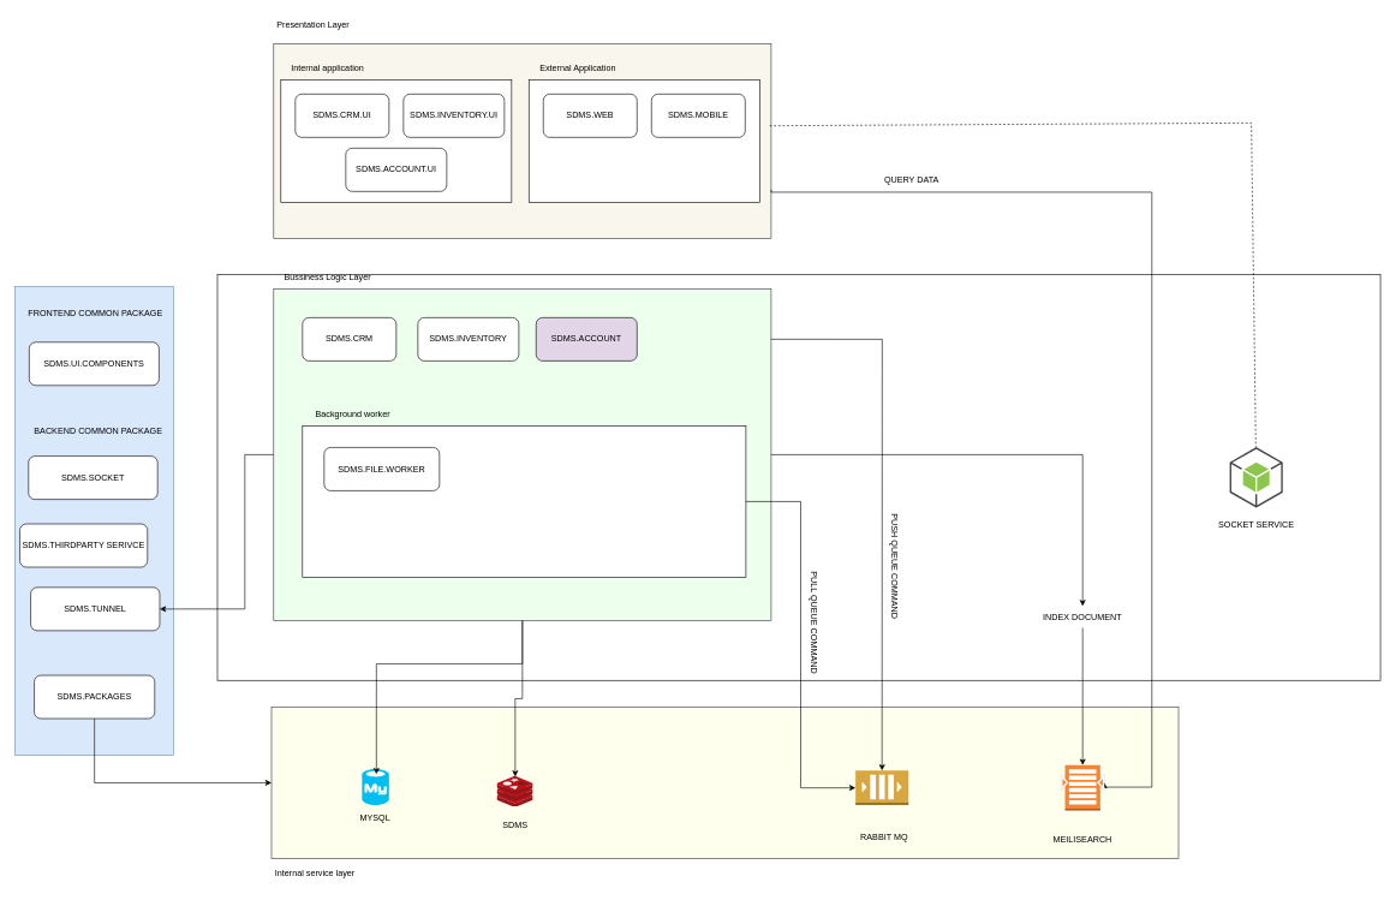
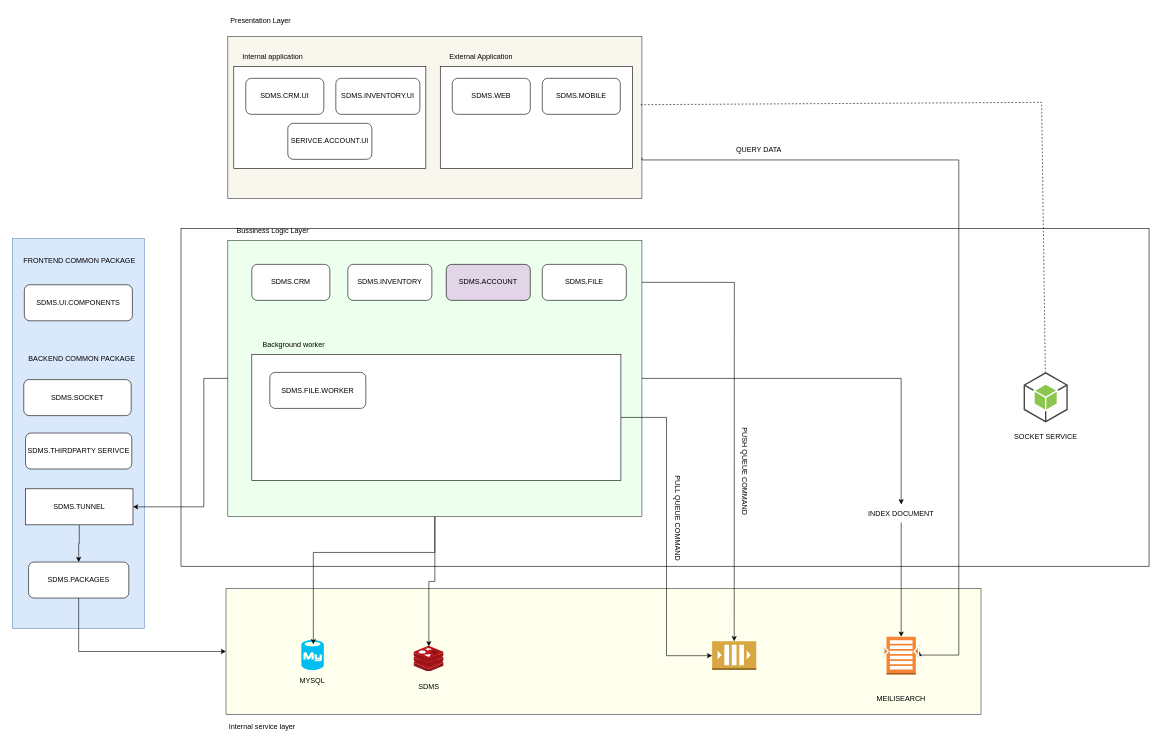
  <mxCell id="0" />
  <mxCell id="1" parent="0" />
  <mxCell id="2" value="" style="rounded=0;whiteSpace=wrap;html=1;" vertex="1" parent="1"><mxGeometry x="301" y="380" width="1613" height="563" as="geometry" /></mxCell>
  <mxCell id="3" value="" style="rounded=0;whiteSpace=wrap;html=1;fillColor=#FEFFED;strokeColor=#36393d;" parent="1" vertex="1"><mxGeometry x="376" y="980" width="1258" height="210" as="geometry" /></mxCell>
  <mxCell id="4" value="" style="rounded=0;whiteSpace=wrap;html=1;fillColor=#f9f7ed;strokeColor=#36393d;" parent="1" vertex="1"><mxGeometry x="379" y="60" width="690" height="270" as="geometry" /></mxCell>
  <mxCell id="5" style="edgeStyle=orthogonalEdgeStyle;rounded=0;orthogonalLoop=1;jettySize=auto;html=1;" parent="1" source="6" target="40" edge="1"><mxGeometry relative="1" as="geometry" /></mxCell>
  <mxCell id="6" value="" style="rounded=0;whiteSpace=wrap;html=1;fillColor=#EDFFED;strokeColor=#36393d;" parent="1" vertex="1"><mxGeometry x="379" y="400" width="690" height="460" as="geometry" /></mxCell>
  <mxCell id="7" value="Presentation Layer" style="text;html=1;strokeColor=none;fillColor=none;align=center;verticalAlign=middle;whiteSpace=wrap;rounded=0;" parent="1" vertex="1"><mxGeometry x="369" y="20" width="130" height="30" as="geometry" /></mxCell>
  <mxCell id="8" value="" style="rounded=0;whiteSpace=wrap;html=1;" parent="1" vertex="1"><mxGeometry x="389" y="110" width="320" height="170" as="geometry" /></mxCell>
  <mxCell id="9" value="SDMS.CRM.UI" style="rounded=1;whiteSpace=wrap;html=1;" parent="1" vertex="1"><mxGeometry x="409" y="130" width="130" height="60" as="geometry" /></mxCell>
  <mxCell id="10" value="SDMS.INVENTORY.UI" style="rounded=1;whiteSpace=wrap;html=1;" parent="1" vertex="1"><mxGeometry x="559" y="130" width="140" height="60" as="geometry" /></mxCell>
  <mxCell id="11" value="" style="rounded=0;whiteSpace=wrap;html=1;" parent="1" vertex="1"><mxGeometry x="733" y="110" width="320" height="170" as="geometry" /></mxCell>
  <mxCell id="12" value="SDMS.WEB" style="rounded=1;whiteSpace=wrap;html=1;" parent="1" vertex="1"><mxGeometry x="753" y="130" width="130" height="60" as="geometry" /></mxCell>
  <mxCell id="13" value="SDMS.MOBILE" style="rounded=1;whiteSpace=wrap;html=1;" parent="1" vertex="1"><mxGeometry x="903" y="130" width="130" height="60" as="geometry" /></mxCell>
  <mxCell id="14" value="Internal application" style="text;html=1;strokeColor=none;fillColor=none;align=center;verticalAlign=middle;whiteSpace=wrap;rounded=0;" parent="1" vertex="1"><mxGeometry x="389" y="80" width="130" height="30" as="geometry" /></mxCell>
  <mxCell id="15" value="External Application" style="text;html=1;strokeColor=none;fillColor=none;align=center;verticalAlign=middle;whiteSpace=wrap;rounded=0;" parent="1" vertex="1"><mxGeometry x="733" y="80" width="136" height="30" as="geometry" /></mxCell>
- <mxCell id="16" value="SDMS.ACCOUNT.UI" style="rounded=1;whiteSpace=wrap;html=1;" parent="1" vertex="1"><mxGeometry x="479" y="205" width="140" height="60" as="geometry" /></mxCell>
+ <mxCell id="16" value="SERIVCE.ACCOUNT.UI" style="rounded=1;whiteSpace=wrap;html=1;" parent="1" vertex="1"><mxGeometry x="479" y="205" width="140" height="60" as="geometry" /></mxCell>
  <mxCell id="17" value="Bussiness Logic Layer" style="text;html=1;strokeColor=none;fillColor=none;align=center;verticalAlign=middle;whiteSpace=wrap;rounded=0;" parent="1" vertex="1"><mxGeometry x="379" y="370" width="150" height="30" as="geometry" /></mxCell>
  <mxCell id="18" value="SDMS.CRM" style="rounded=1;whiteSpace=wrap;html=1;" parent="1" vertex="1"><mxGeometry x="419" y="440" width="130" height="60" as="geometry" /></mxCell>
  <mxCell id="19" value="SDMS.INVENTORY" style="rounded=1;whiteSpace=wrap;html=1;" parent="1" vertex="1"><mxGeometry x="579" y="440" width="140" height="60" as="geometry" /></mxCell>
  <mxCell id="20" value="SDMS.ACCOUNT" style="rounded=1;whiteSpace=wrap;html=1;fillColor=#e1d5e7;" parent="1" vertex="1"><mxGeometry x="743" y="440" width="140" height="60" as="geometry" /></mxCell>
+ <mxCell id="21" value="SDMS.FILE" style="rounded=1;whiteSpace=wrap;html=1;" parent="1" vertex="1"><mxGeometry x="903" y="440" width="140" height="60" as="geometry" /></mxCell>
  <mxCell id="22" value="" style="rounded=0;whiteSpace=wrap;html=1;" parent="1" vertex="1"><mxGeometry x="419" y="590" width="615" height="210" as="geometry" /></mxCell>
  <mxCell id="23" value="Background worker" style="text;html=1;strokeColor=none;fillColor=none;align=center;verticalAlign=middle;whiteSpace=wrap;rounded=0;" parent="1" vertex="1"><mxGeometry x="419" y="560" width="140" height="30" as="geometry" /></mxCell>
  <mxCell id="24" value="SDMS.FILE.WORKER" style="rounded=1;whiteSpace=wrap;html=1;" parent="1" vertex="1"><mxGeometry x="449" y="620" width="160" height="60" as="geometry" /></mxCell>
  <mxCell id="25" value="" style="rounded=0;whiteSpace=wrap;html=1;fillColor=#dae8fc;strokeColor=#6c8ebf;" parent="1" vertex="1"><mxGeometry x="20" y="397" width="220" height="650" as="geometry" /></mxCell>
  <mxCell id="26" value="SDMS.SOCKET" style="rounded=1;whiteSpace=wrap;html=1;" parent="1" vertex="1"><mxGeometry x="39" y="632" width="179" height="60" as="geometry" /></mxCell>
- <mxCell id="27" value="SDMS.THIRDPARTY SERIVCE" style="rounded=1;whiteSpace=wrap;html=1;" parent="1" vertex="1"><mxGeometry x="27" y="726" width="177" height="60" as="geometry" /></mxCell>
+ <mxCell id="27" value="SDMS.THIRDPARTY SERIVCE" style="rounded=1;whiteSpace=wrap;html=1;" parent="1" vertex="1"><mxGeometry x="42" y="721" width="177" height="60" as="geometry" /></mxCell>
  <mxCell id="28" value="SDMS.UI.COMPONENTS" style="rounded=1;whiteSpace=wrap;html=1;" parent="1" vertex="1"><mxGeometry x="40" y="474" width="180" height="60" as="geometry" /></mxCell>
  <mxCell id="29" style="edgeStyle=orthogonalEdgeStyle;rounded=0;orthogonalLoop=1;jettySize=auto;html=1;" edge="1" parent="1" source="30" target="3"><mxGeometry relative="1" as="geometry"><Array as="points"><mxPoint x="131" y="1085" /></Array></mxGeometry></mxCell>
  <mxCell id="30" value="SDMS.PACKAGES" style="rounded=1;whiteSpace=wrap;html=1;" parent="1" vertex="1"><mxGeometry x="47" y="936" width="167" height="60" as="geometry" /></mxCell>
  <mxCell id="31" value="" style="outlineConnect=0;dashed=0;verticalLabelPosition=bottom;verticalAlign=top;align=center;html=1;shape=mxgraph.aws3.queue;fillColor=#D9A741;gradientColor=none;" parent="1" vertex="1"><mxGeometry x="1186" y="1068" width="73.5" height="48" as="geometry" /></mxCell>
  <mxCell id="32" value="" style="endArrow=classic;html=1;rounded=0;exitX=1;exitY=0.152;exitDx=0;exitDy=0;exitPerimeter=0;entryX=0.5;entryY=0;entryDx=0;entryDy=0;entryPerimeter=0;" parent="1" source="6" target="31" edge="1"><mxGeometry width="50" height="50" relative="1" as="geometry"><mxPoint x="1119" y="700" as="sourcePoint" /><mxPoint x="1169" y="650" as="targetPoint" /><Array as="points"><mxPoint x="1223" y="470" /></Array></mxGeometry></mxCell>
  <mxCell id="33" style="edgeStyle=orthogonalEdgeStyle;rounded=0;orthogonalLoop=1;jettySize=auto;html=1;entryX=0;entryY=0.5;entryDx=0;entryDy=0;entryPerimeter=0;" parent="1" source="22" target="31" edge="1"><mxGeometry relative="1" as="geometry" /></mxCell>
  <mxCell id="34" value="PULL QUEUE COMMAND" style="text;html=1;strokeColor=none;fillColor=none;align=center;verticalAlign=middle;whiteSpace=wrap;rounded=0;rotation=90;" parent="1" vertex="1"><mxGeometry x="1033" y="848" width="190" height="30" as="geometry" /></mxCell>
  <mxCell id="35" value="PUSH QUEUE COMMAND" style="text;html=1;strokeColor=none;fillColor=none;align=center;verticalAlign=middle;whiteSpace=wrap;rounded=0;rotation=90;" parent="1" vertex="1"><mxGeometry x="1146" y="770" width="190" height="30" as="geometry" /></mxCell>
  <mxCell id="36" value="" style="outlineConnect=0;dashed=0;verticalLabelPosition=bottom;verticalAlign=top;align=center;html=1;shape=mxgraph.aws3.android;fillColor=#8CC64F;gradientColor=none;" parent="1" vertex="1"><mxGeometry x="1705" y="619.5" width="73.5" height="84" as="geometry" /></mxCell>
  <mxCell id="37" value="" style="endArrow=none;dashed=1;html=1;rounded=0;exitX=0.997;exitY=0.422;exitDx=0;exitDy=0;exitPerimeter=0;" parent="1" source="4" target="36" edge="1"><mxGeometry width="50" height="50" relative="1" as="geometry"><mxPoint x="1119" y="220" as="sourcePoint" /><mxPoint x="1169" y="170" as="targetPoint" /><Array as="points"><mxPoint x="1735" y="170" /></Array></mxGeometry></mxCell>
  <mxCell id="38" value="SOCKET SERVICE" style="text;html=1;strokeColor=none;fillColor=none;align=center;verticalAlign=middle;whiteSpace=wrap;rounded=0;" parent="1" vertex="1"><mxGeometry x="1646.75" y="713" width="190" height="30" as="geometry" /></mxCell>
  <mxCell id="39" value="" style="verticalLabelPosition=bottom;html=1;verticalAlign=top;align=center;strokeColor=none;fillColor=#00BEF2;shape=mxgraph.azure.mysql_database;" parent="1" vertex="1"><mxGeometry x="501.5" y="1066" width="37.5" height="50" as="geometry" /></mxCell>
  <mxCell id="40" value="" style="image;sketch=0;aspect=fixed;html=1;points=[];align=center;fontSize=12;image=img/lib/mscae/Cache_Redis_Product.svg;" parent="1" vertex="1"><mxGeometry x="689" y="1076.5" width="50" height="42" as="geometry" /></mxCell>
  <mxCell id="41" style="edgeStyle=orthogonalEdgeStyle;rounded=0;orthogonalLoop=1;jettySize=auto;html=1;exitX=1;exitY=0.75;exitDx=0;exitDy=0;entryX=1;entryY=0.38;entryDx=0;entryDy=0;entryPerimeter=0;" parent="1" source="4" target="42" edge="1"><mxGeometry relative="1" as="geometry"><mxPoint x="1299" y="265" as="sourcePoint" /><mxPoint x="1179" y="1100.5" as="targetPoint" /><Array as="points"><mxPoint x="1069" y="266" /><mxPoint x="1597" y="266" /><mxPoint x="1597" y="1091" /></Array></mxGeometry></mxCell>
  <mxCell id="42" value="" style="outlineConnect=0;dashed=0;verticalLabelPosition=bottom;verticalAlign=top;align=center;html=1;shape=mxgraph.aws3.search_documents;fillColor=#F58534;gradientColor=none;" parent="1" vertex="1"><mxGeometry x="1471" y="1060.5" width="60" height="63" as="geometry" /></mxCell>
  <mxCell id="43" style="edgeStyle=orthogonalEdgeStyle;rounded=0;orthogonalLoop=1;jettySize=auto;html=1;entryX=0.533;entryY=0.14;entryDx=0;entryDy=0;entryPerimeter=0;" parent="1" source="6" target="39" edge="1"><mxGeometry relative="1" as="geometry"><Array as="points"><mxPoint x="724" y="920" /><mxPoint x="521" y="920" /></Array></mxGeometry></mxCell>
  <mxCell id="44" style="edgeStyle=orthogonalEdgeStyle;rounded=0;orthogonalLoop=1;jettySize=auto;html=1;entryX=0.5;entryY=0;entryDx=0;entryDy=0;entryPerimeter=0;" parent="1" source="46" target="42" edge="1"><mxGeometry relative="1" as="geometry" /></mxCell>
  <mxCell id="45" value="" style="edgeStyle=orthogonalEdgeStyle;rounded=0;orthogonalLoop=1;jettySize=auto;html=1;entryX=0.5;entryY=0;entryDx=0;entryDy=0;entryPerimeter=0;" parent="1" source="6" target="46" edge="1"><mxGeometry relative="1" as="geometry"><mxPoint x="724" y="860" as="sourcePoint" /><mxPoint x="999" y="1020" as="targetPoint" /></mxGeometry></mxCell>
  <mxCell id="46" value="INDEX DOCUMENT" style="text;html=1;strokeColor=none;fillColor=none;align=center;verticalAlign=middle;whiteSpace=wrap;rounded=0;" parent="1" vertex="1"><mxGeometry x="1441" y="840" width="120" height="30" as="geometry" /></mxCell>
  <mxCell id="47" value="QUERY DATA" style="text;html=1;strokeColor=none;fillColor=none;align=center;verticalAlign=middle;whiteSpace=wrap;rounded=0;" parent="1" vertex="1"><mxGeometry x="1219" y="235" width="90" height="30" as="geometry" /></mxCell>
  <mxCell id="48" value="MYSQL" style="text;html=1;strokeColor=none;fillColor=none;align=center;verticalAlign=middle;whiteSpace=wrap;rounded=0;" parent="1" vertex="1"><mxGeometry x="490.25" y="1118.5" width="60" height="30" as="geometry" /></mxCell>
  <mxCell id="49" value="SDMS" style="text;html=1;strokeColor=none;fillColor=none;align=center;verticalAlign=middle;whiteSpace=wrap;rounded=0;" parent="1" vertex="1"><mxGeometry x="684" y="1129" width="60" height="30" as="geometry" /></mxCell>
  <mxCell id="50" value="MEILISEARCH" style="text;html=1;strokeColor=none;fillColor=none;align=center;verticalAlign=middle;whiteSpace=wrap;rounded=0;" parent="1" vertex="1"><mxGeometry x="1446" y="1148.5" width="110" height="30" as="geometry" /></mxCell>
- <mxCell id="52" value="SDMS.TUNNEL" style="rounded=1;whiteSpace=wrap;html=1;" parent="1" vertex="1"><mxGeometry x="42" y="814" width="179" height="60" as="geometry" /></mxCell>
+ <mxCell id="51" style="edgeStyle=orthogonalEdgeStyle;rounded=0;orthogonalLoop=1;jettySize=auto;html=1;entryX=0.5;entryY=0;entryDx=0;entryDy=0;" edge="1" parent="1" source="52" target="30"><mxGeometry relative="1" as="geometry" /></mxCell>
+ <mxCell id="52" value="SDMS.TUNNEL" style="whiteSpace=wrap;html=1;rounded=0;" parent="1" vertex="1"><mxGeometry x="42" y="814" width="179" height="60" as="geometry" /></mxCell>
  <mxCell id="53" value="BACKEND COMMON PACKAGE" style="text;html=1;strokeColor=none;fillColor=none;align=center;verticalAlign=middle;whiteSpace=wrap;rounded=0;" parent="1" vertex="1"><mxGeometry x="26" y="583" width="220" height="30" as="geometry" /></mxCell>
  <mxCell id="54" value="FRONTEND COMMON PACKAGE" style="text;html=1;strokeColor=none;fillColor=none;align=center;verticalAlign=middle;whiteSpace=wrap;rounded=0;" parent="1" vertex="1"><mxGeometry x="22" y="420" width="220" height="30" as="geometry" /></mxCell>
  <mxCell id="55" value="Internal service layer" style="text;html=1;strokeColor=none;fillColor=none;align=center;verticalAlign=middle;whiteSpace=wrap;rounded=0;" parent="1" vertex="1"><mxGeometry x="376" y="1196" width="121" height="30" as="geometry" /></mxCell>
- <mxCell id="56" value="RABBIT MQ" style="text;html=1;strokeColor=none;fillColor=none;align=center;verticalAlign=middle;whiteSpace=wrap;rounded=0;" vertex="1" parent="1"><mxGeometry x="1171" y="1146" width="110" height="30" as="geometry" /></mxCell>
  <mxCell id="57" style="edgeStyle=orthogonalEdgeStyle;rounded=0;orthogonalLoop=1;jettySize=auto;html=1;entryX=1;entryY=0.5;entryDx=0;entryDy=0;" parent="1" source="6" target="52" edge="1"><mxGeometry relative="1" as="geometry"><Array as="points"><mxPoint x="339" y="630" /><mxPoint x="339" y="844" /></Array></mxGeometry></mxCell>
